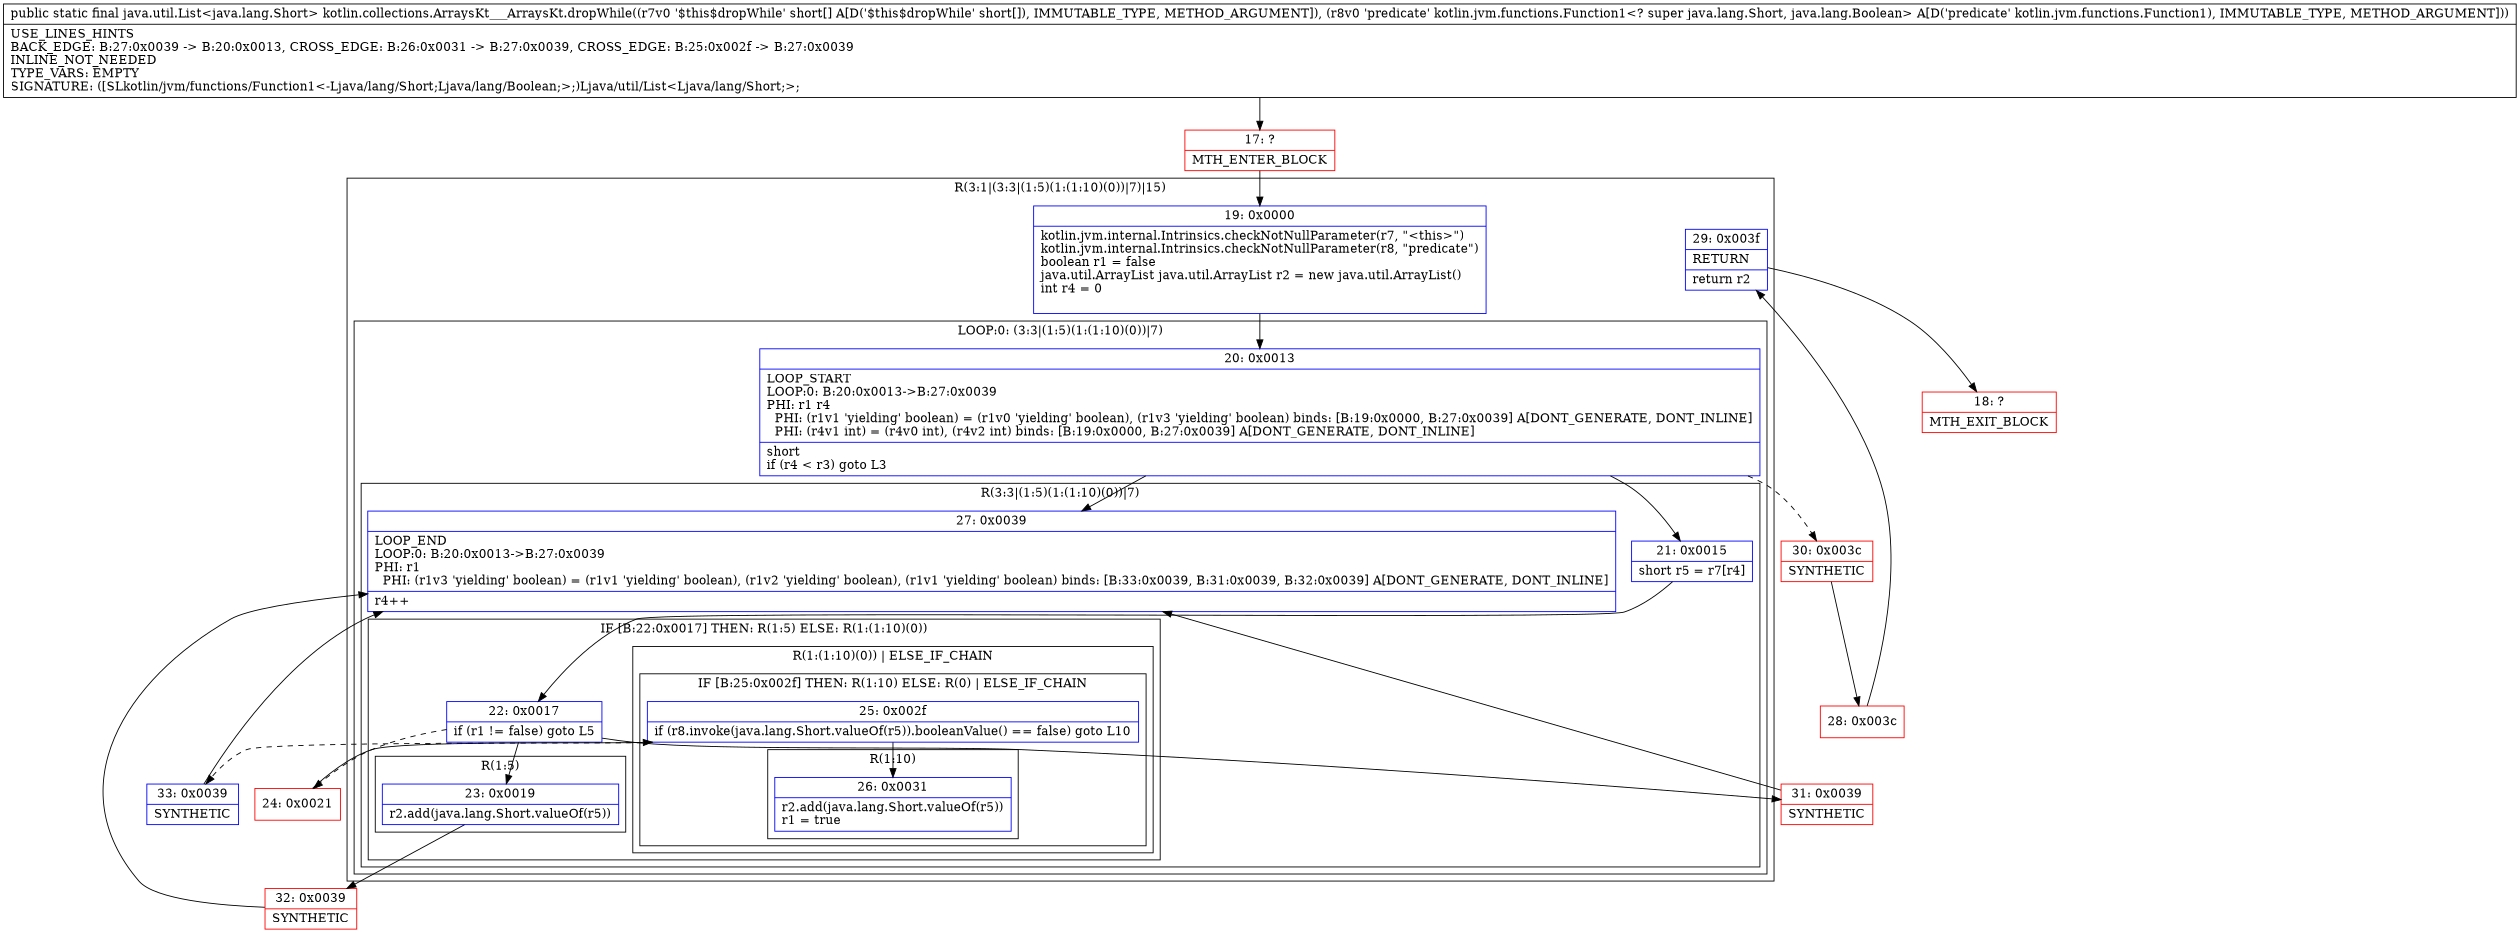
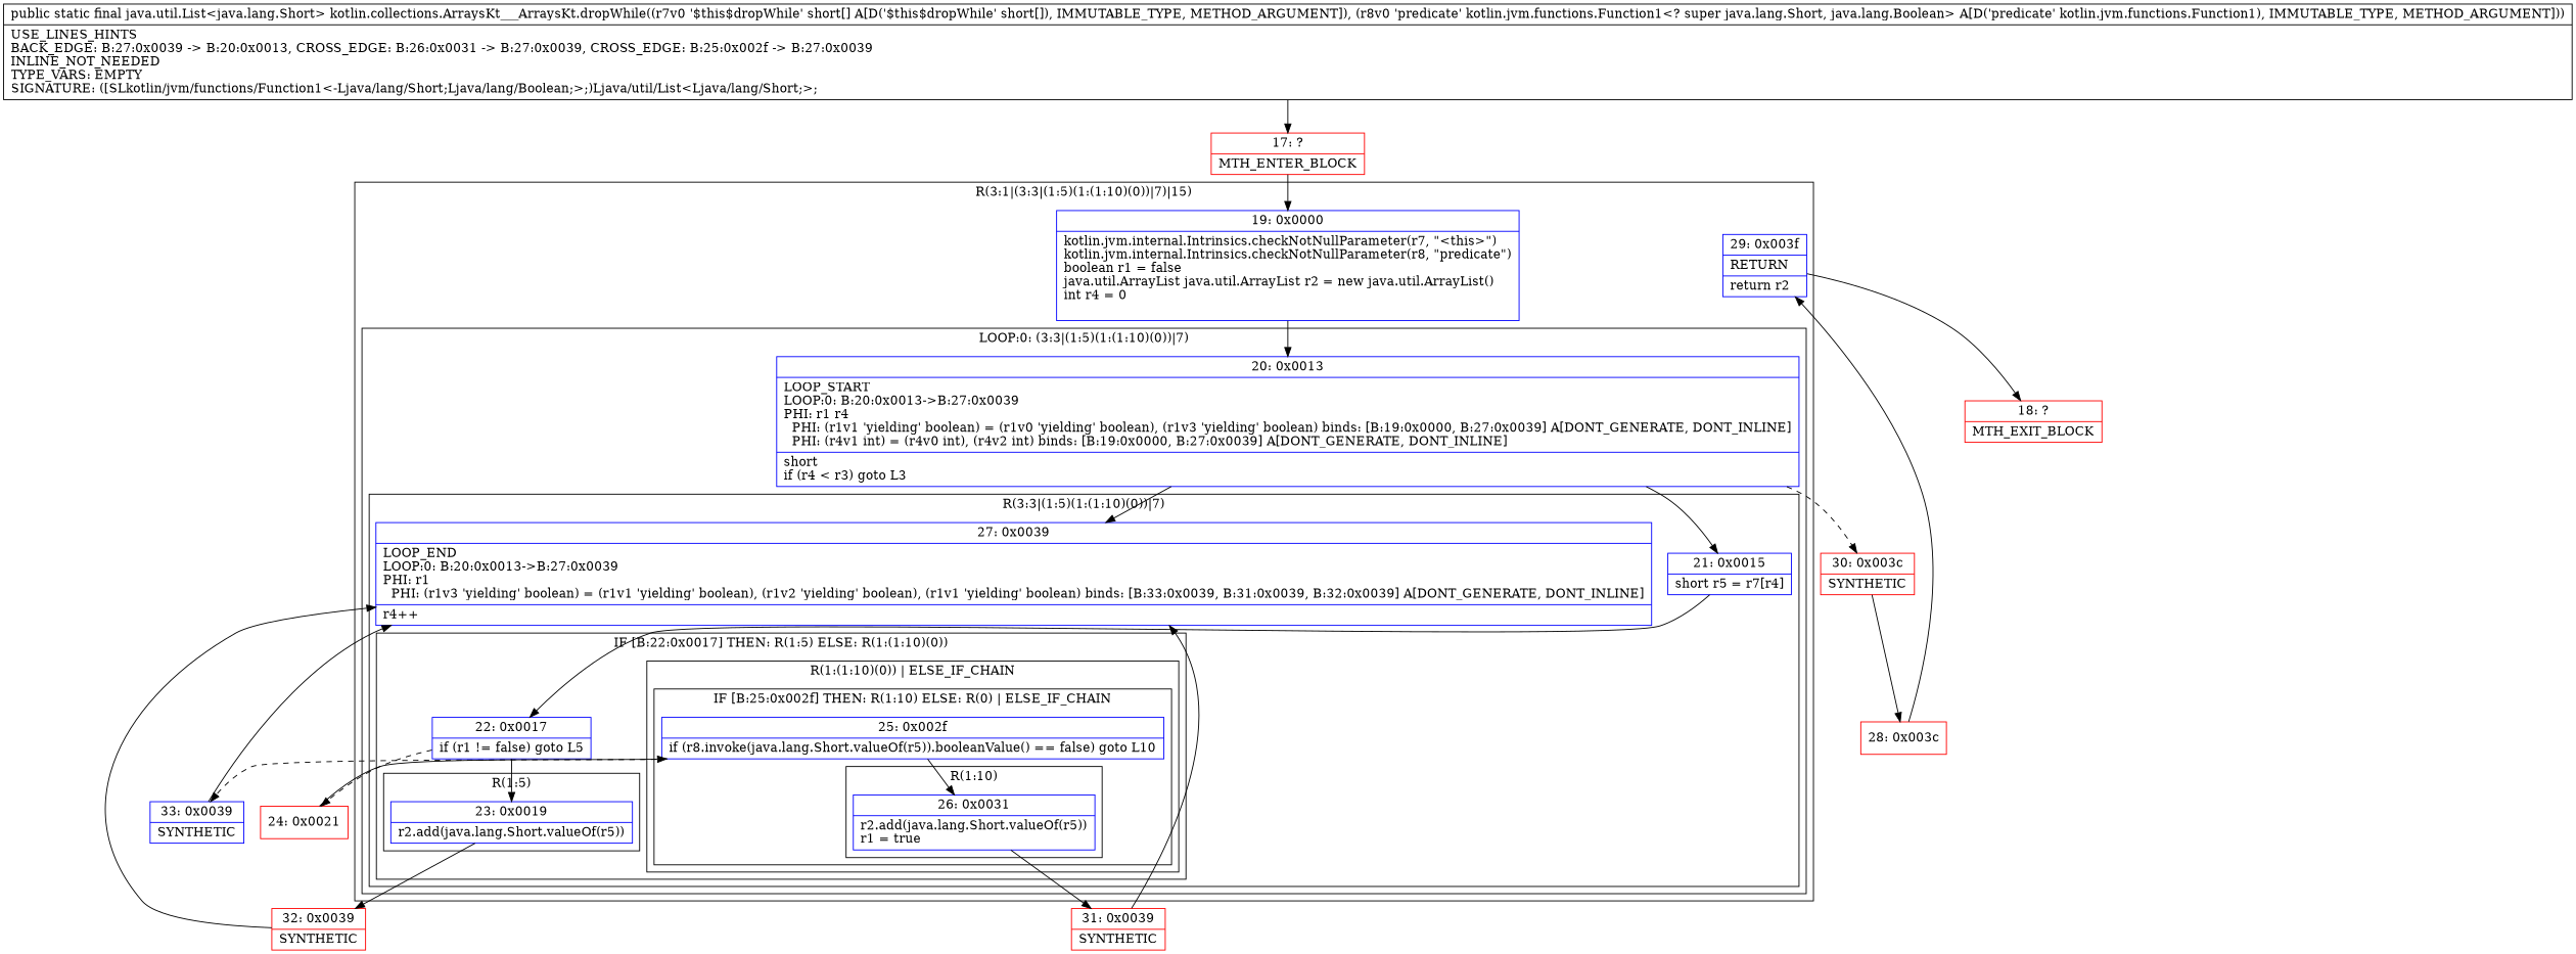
  digraph {
    node [color=blue shape=record]
    n1 [label="{23\:\ 0x0019|r2.add(java.lang.Short.valueOf(r5))\l}"]
    n2 [label="{26\:\ 0x0031|r2.add(java.lang.Short.valueOf(r5))\lr1 = true\l}"]
    n3 [label="{25\:\ 0x002f|if (r8.invoke(java.lang.Short.valueOf(r5)).booleanValue() == false) goto L10\l}"]
    n4 [label="{22\:\ 0x0017|if (r1 != false) goto L5\l}"]
    n5 [label="{21\:\ 0x0015|short r5 = r7[r4]\l}"]
    n6 [label="{27\:\ 0x0039|LOOP_END\lLOOP:0: B:20:0x0013\-\>B:27:0x0039\lPHI: r1 \l  PHI: (r1v3 'yielding' boolean) = (r1v1 'yielding' boolean), (r1v2 'yielding' boolean), (r1v1 'yielding' boolean) binds: [B:33:0x0039, B:31:0x0039, B:32:0x0039] A[DONT_GENERATE, DONT_INLINE]\l|r4++\l}"]
    n7 [label="{20\:\ 0x0013|LOOP_START\lLOOP:0: B:20:0x0013\-\>B:27:0x0039\lPHI: r1 r4 \l  PHI: (r1v1 'yielding' boolean) = (r1v0 'yielding' boolean), (r1v3 'yielding' boolean) binds: [B:19:0x0000, B:27:0x0039] A[DONT_GENERATE, DONT_INLINE]\l  PHI: (r4v1 int) = (r4v0 int), (r4v2 int) binds: [B:19:0x0000, B:27:0x0039] A[DONT_GENERATE, DONT_INLINE]\l|short \lif (r4 \< r3) goto L3\l}"]
    n8 [label="{19\:\ 0x0000|kotlin.jvm.internal.Intrinsics.checkNotNullParameter(r7, \"\<this\>\")\lkotlin.jvm.internal.Intrinsics.checkNotNullParameter(r8, \"predicate\")\lboolean r1 = false\ljava.util.ArrayList java.util.ArrayList r2 = new java.util.ArrayList()\lint r4 = 0\l\l}"]
    n9 [label="{29\:\ 0x003f|RETURN\l|return r2\l}"]
    n10 [color=red label="{32\:\ 0x0039|SYNTHETIC\l}"]
    n11 [color=red label="{31\:\ 0x0039|SYNTHETIC\l}"]
    n12 [label="{33\:\ 0x0039|SYNTHETIC\l}"]
    n13 [color=red label="{24\:\ 0x0021}"]
    n14 [color=red label="{30\:\ 0x003c|SYNTHETIC\l}"]
    n15 [color=red label="{18\:\ ?|MTH_EXIT_BLOCK\l}"]
    n16 [color=red label="{28\:\ 0x003c}"]
    n17 [color=red label="{17\:\ ?|MTH_ENTER_BLOCK\l}"]
    n18 [label="{public static final java.util.List\<java.lang.Short\> kotlin.collections.ArraysKt___ArraysKt.dropWhile((r7v0 '$this$dropWhile' short[] A[D('$this$dropWhile' short[]), IMMUTABLE_TYPE, METHOD_ARGUMENT]), (r8v0 'predicate' kotlin.jvm.functions.Function1\<? super java.lang.Short, java.lang.Boolean\> A[D('predicate' kotlin.jvm.functions.Function1), IMMUTABLE_TYPE, METHOD_ARGUMENT]))  | USE_LINES_HINTS\lBACK_EDGE: B:27:0x0039 \-\> B:20:0x0013, CROSS_EDGE: B:26:0x0031 \-\> B:27:0x0039, CROSS_EDGE: B:25:0x002f \-\> B:27:0x0039\lINLINE_NOT_NEEDED\lTYPE_VARS: EMPTY\lSIGNATURE: ([SLkotlin\/jvm\/functions\/Function1\<\-Ljava\/lang\/Short;Ljava\/lang\/Boolean;\>;)Ljava\/util\/List\<Ljava\/lang\/Short;\>;\l}" color=""]
    subgraph cluster_1 {
      label="R(3:1|(3:3|(1:5)(1:(1:10)(0))|7)|15)"
      n8
      n9
      subgraph cluster_2 {
        label="LOOP:0: (3:3|(1:5)(1:(1:10)(0))|7)"
        n7
        subgraph cluster_3 {
          label="R(3:3|(1:5)(1:(1:10)(0))|7)"
          n5
          n6
          subgraph cluster_4 {
            label="IF [B:22:0x0017] THEN: R(1:5) ELSE: R(1:(1:10)(0))"
            n4
            subgraph cluster_5 {
              label="R(1:5)"
              n1
            }
            subgraph cluster_6 {
              label="R(1:(1:10)(0)) | ELSE_IF_CHAIN\l"
              subgraph cluster_7 {
                label="IF [B:25:0x002f] THEN: R(1:10) ELSE: R(0) | ELSE_IF_CHAIN\l"
                n3
                subgraph cluster_8 {
                  label="R(1:10)"
                  n2
                }
                subgraph cluster_9 {
                  label="R(0)"
                }
              }
            }
          }
        }
      }
    }
    n1 -> n10
-   n4 -> n11
+   n2 -> n11
    n3 -> n2
    n3 -> n12 [style=dashed]
    n4 -> n1
    n4 -> n13 [style=dashed]
    n5 -> n4
    n7 -> n5
    n7 -> n6
    n7 -> n14 [style=dashed]
    n8 -> n7
    n9 -> n15
    n10 -> n6
    n11 -> n6
    n12 -> n6
    n13 -> n3
    n14 -> n16
    n16 -> n9
    n17 -> n8
    n18 -> n17
  }
